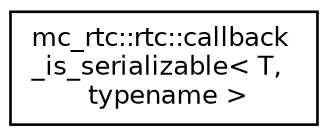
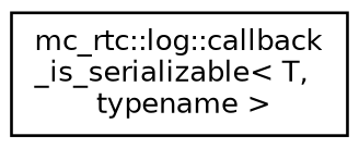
  digraph {
    rankdir=TB
-   n1 [color=black fillcolor=white fontname=Helvetica fontsize=10 height=0.2 label="mc_rtc::rtc::callback\l_is_serializable\< T,\l typename \>" shape=record style=filled width=0.4]
+   n1 [color=black fillcolor=white fontname=Helvetica fontsize=10 height=0.2 label="mc_rtc::log::callback\l_is_serializable\< T,\l typename \>" shape=record style=filled width=0.4]
  }
